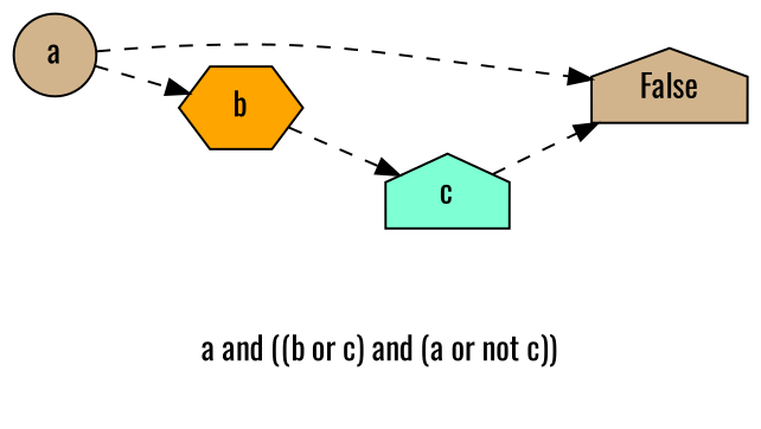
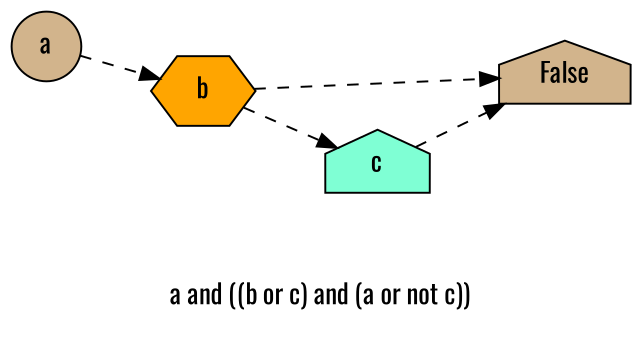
  digraph {
    fontname=Oswald
    label="a and ((b or c) and (a or not c))\n\n"
    rankdir=LR
    node [fillcolor=tan fontname=Oswald shape=house style=filled]
    edge [fontcolor=gray fontname=Oswald style=dashed]
    n1 [label=a shape=circle]
    n2 [label="False\n"]
    n3 [fillcolor=orange label="b\n" shape=hexagon]
    n4 [fillcolor=aquamarine label="c\n"]
-   n1 -> n2
+   n3 -> n2
    n1 -> n3
    n3 -> n4
    n4 -> n2
  }
